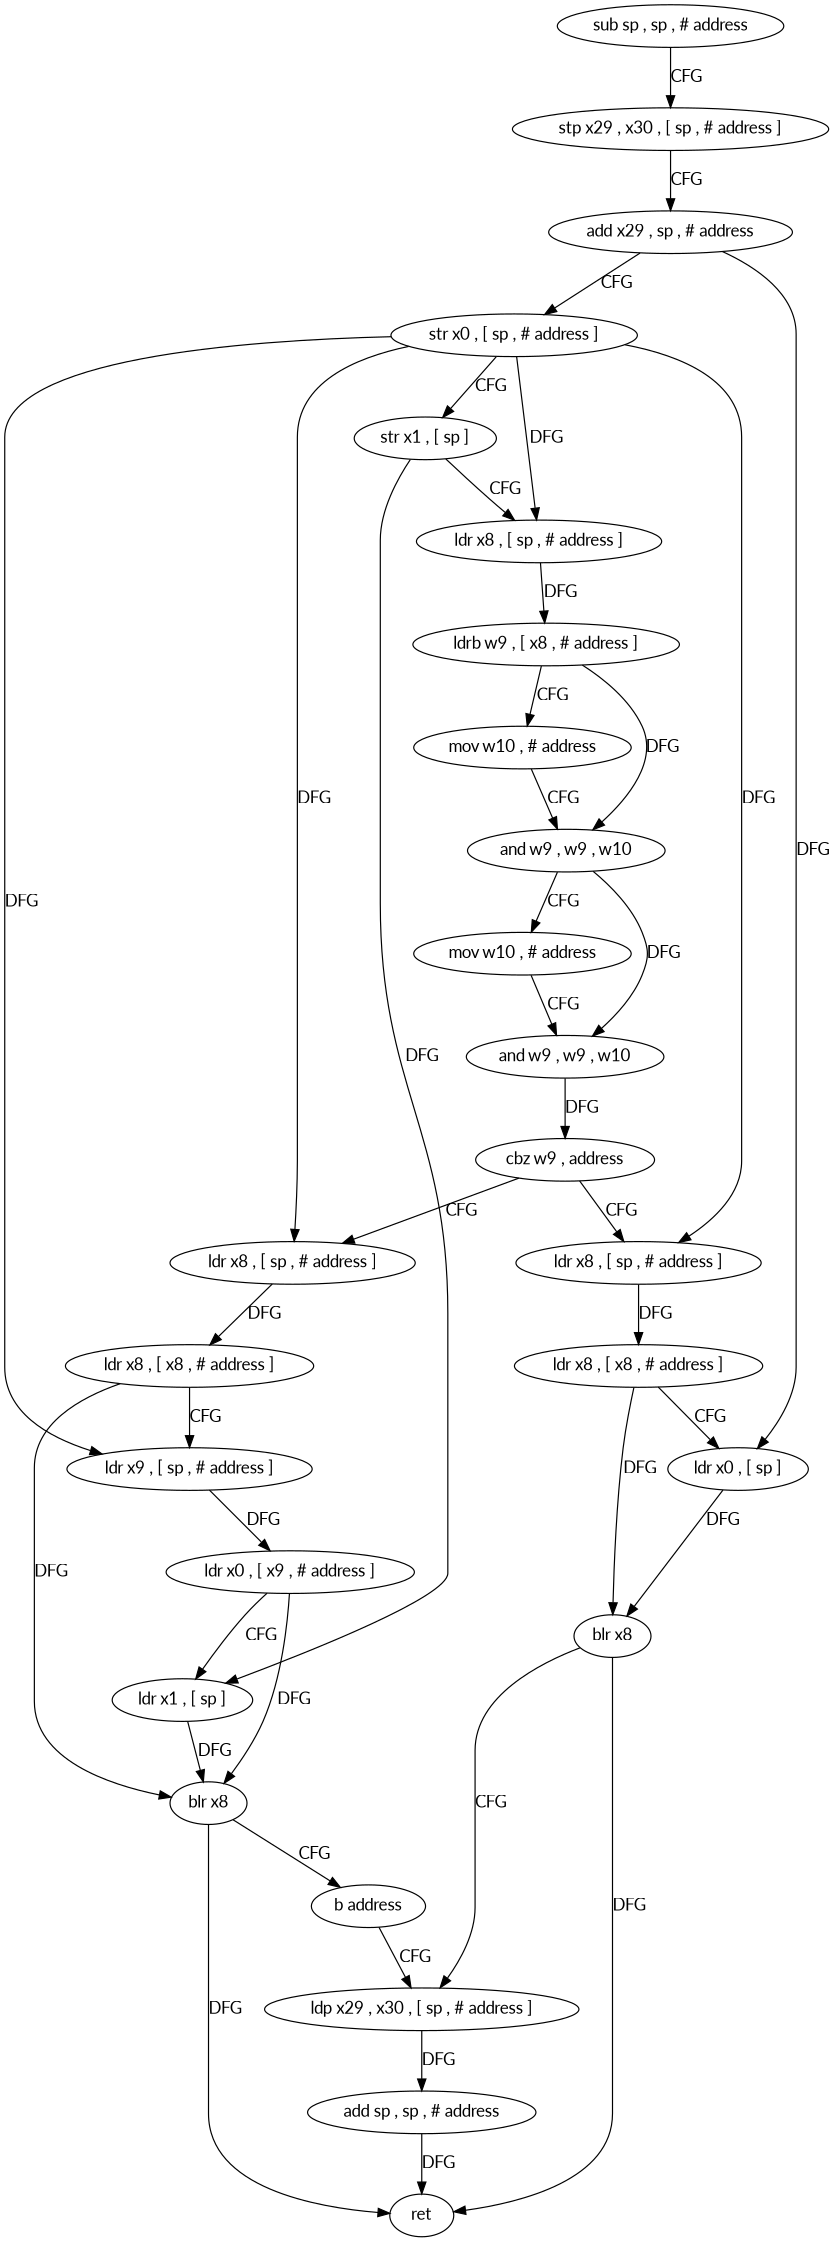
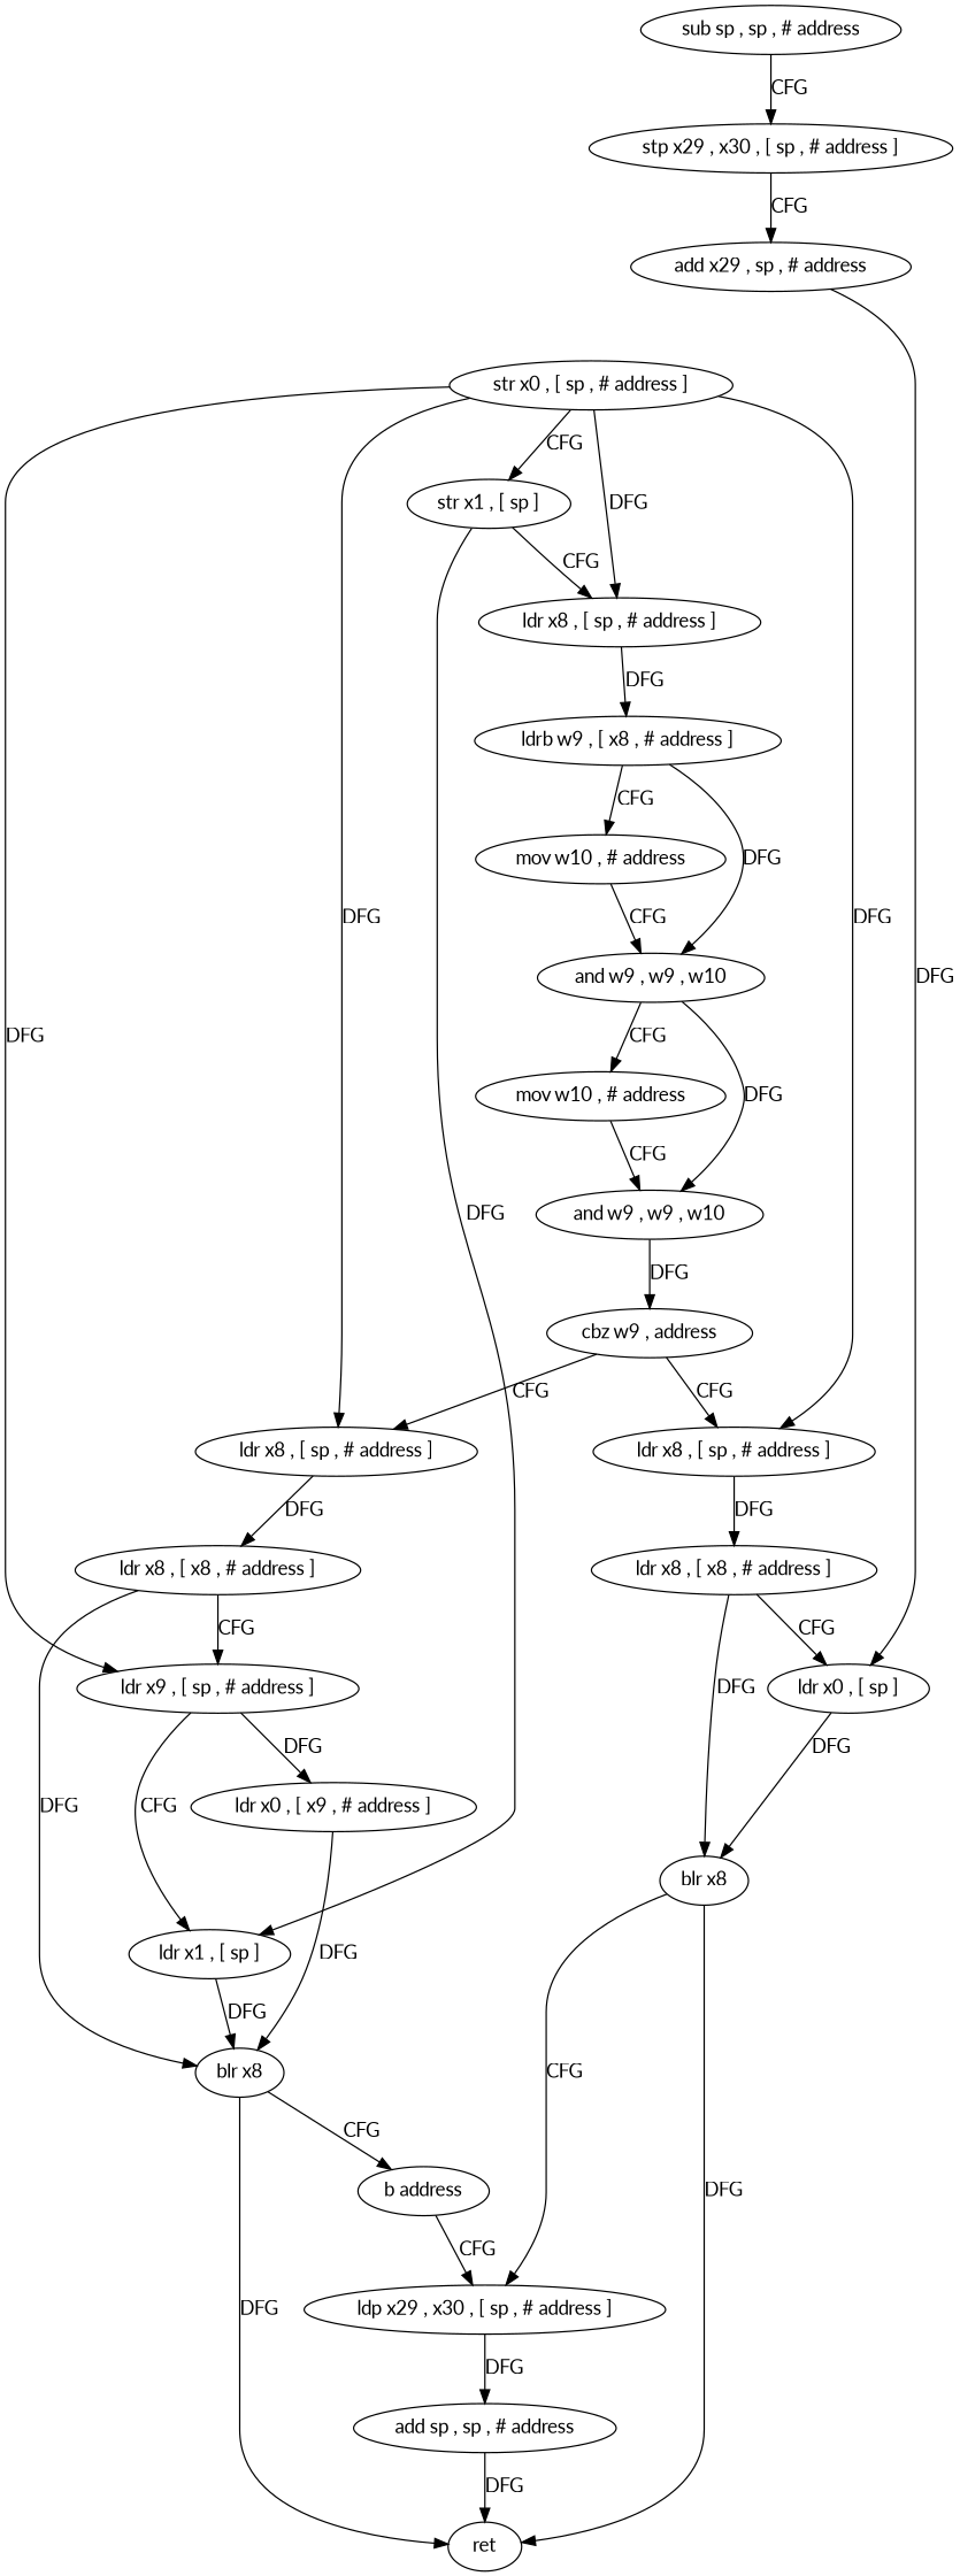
  digraph {
    fontname=Lato
    node [fontname=Lato]
    edge [fontname=Lato]
    n1 [label="sub sp , sp , # address"]
    n2 [label="stp x29 , x30 , [ sp , # address ]"]
    n3 [label="add x29 , sp , # address"]
    n4 [label="str x0 , [ sp , # address ]"]
    n5 [label="ldr x0 , [ sp ]"]
    n6 [label="str x1 , [ sp ]"]
    n7 [label="ldr x8 , [ sp , # address ]"]
    n8 [label="ldr x8 , [ sp , # address ]"]
    n9 [label="ldr x8 , [ sp , # address ]"]
    n10 [label="ldr x9 , [ sp , # address ]"]
    n11 [label="ldr x1 , [ sp ]"]
    n12 [label="ldrb w9 , [ x8 , # address ]"]
    n13 [label="ldr x8 , [ x8 , # address ]"]
    n14 [label="ldr x8 , [ x8 , # address ]"]
    n15 [label="ldr x0 , [ x9 , # address ]"]
    n16 [label="blr x8"]
    n17 [label="blr x8"]
    n18 [label="mov w10 , # address"]
    n19 [label="and w9 , w9 , w10"]
    n20 [label="mov w10 , # address"]
    n21 [label="and w9 , w9 , w10"]
    n22 [label="cbz w9 , address"]
    n23 [label="ldp x29 , x30 , [ sp , # address ]"]
    n24 [label=ret]
    n25 [label="add sp , sp , # address"]
    n26 [label="b address"]
    n1 -> n2 [label=CFG]
    n2 -> n3 [label=CFG]
-   n3 -> n4 [label=CFG]
    n3 -> n5 [label=DFG]
    n4 -> n6 [label=CFG]
    n4 -> n7 [label=DFG]
    n4 -> n8 [label=DFG]
    n4 -> n9 [label=DFG]
    n4 -> n10 [label=DFG]
    n5 -> n16 [label=DFG]
    n6 -> n7 [label=CFG]
    n6 -> n11 [label=DFG]
    n7 -> n12 [label=DFG]
    n8 -> n13 [label=DFG]
    n9 -> n14 [label=DFG]
    n10 -> n15 [label=DFG]
    n11 -> n17 [label=DFG]
    n12 -> n18 [label=CFG]
    n12 -> n19 [label=DFG]
    n13 -> n5 [label=CFG]
    n13 -> n16 [label=DFG]
    n14 -> n10 [label=CFG]
    n14 -> n17 [label=DFG]
-   n15 -> n11 [label=CFG]
+   n10 -> n11 [label=CFG]
    n15 -> n17 [label=DFG]
    n16 -> n23 [label=CFG]
    n16 -> n24 [label=DFG]
    n17 -> n24 [label=DFG]
    n17 -> n26 [label=CFG]
    n18 -> n19 [label=CFG]
    n19 -> n20 [label=CFG]
    n19 -> n21 [label=DFG]
    n20 -> n21 [label=CFG]
    n21 -> n22 [label=DFG]
    n22 -> n8 [label=CFG]
    n22 -> n9 [label=CFG]
    n23 -> n25 [label=DFG]
    n25 -> n24 [label=DFG]
    n26 -> n23 [label=CFG]
  }
